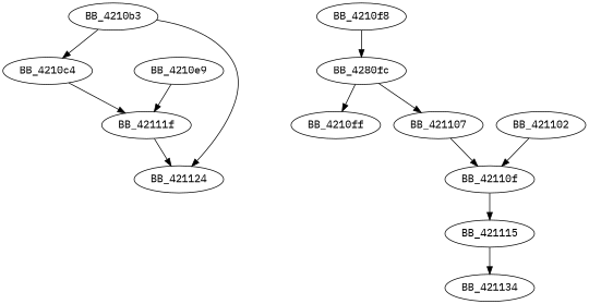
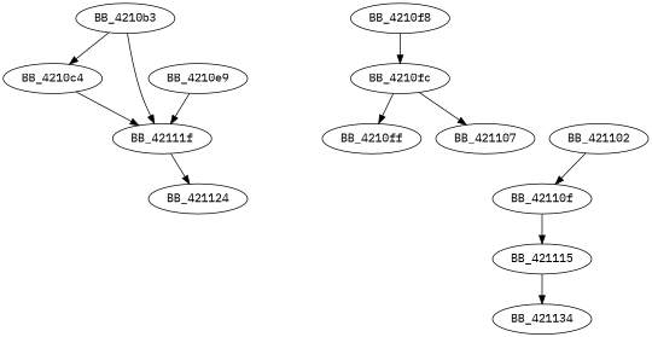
  digraph {
    fontname="IBM Plex Mono"
    node [fontname="IBM Plex Mono"]
    edge [fontname="IBM Plex Mono"]
    BB_4210b3
    BB_4210c4
    BB_42111f
    BB_421124
    BB_4210e9
    BB_4210f8
-   BB_4210fc [label=BB_4280fc]
+   BB_4210fc
    BB_421115
    BB_421134
    BB_4210ff
    BB_421107
    BB_42110f
    BB_421102
    BB_4210b3 -> BB_4210c4
-   BB_4210b3 -> BB_421124
+   BB_4210b3 -> BB_42111f
    BB_4210c4 -> BB_42111f
    BB_42111f -> BB_421124
    BB_4210e9 -> BB_42111f
    BB_4210f8 -> BB_4210fc
    BB_4210fc -> BB_4210ff
    BB_4210fc -> BB_421107
    BB_421115 -> BB_421134
-   BB_421107 -> BB_42110f
    BB_42110f -> BB_421115
    BB_421102 -> BB_42110f
  }
